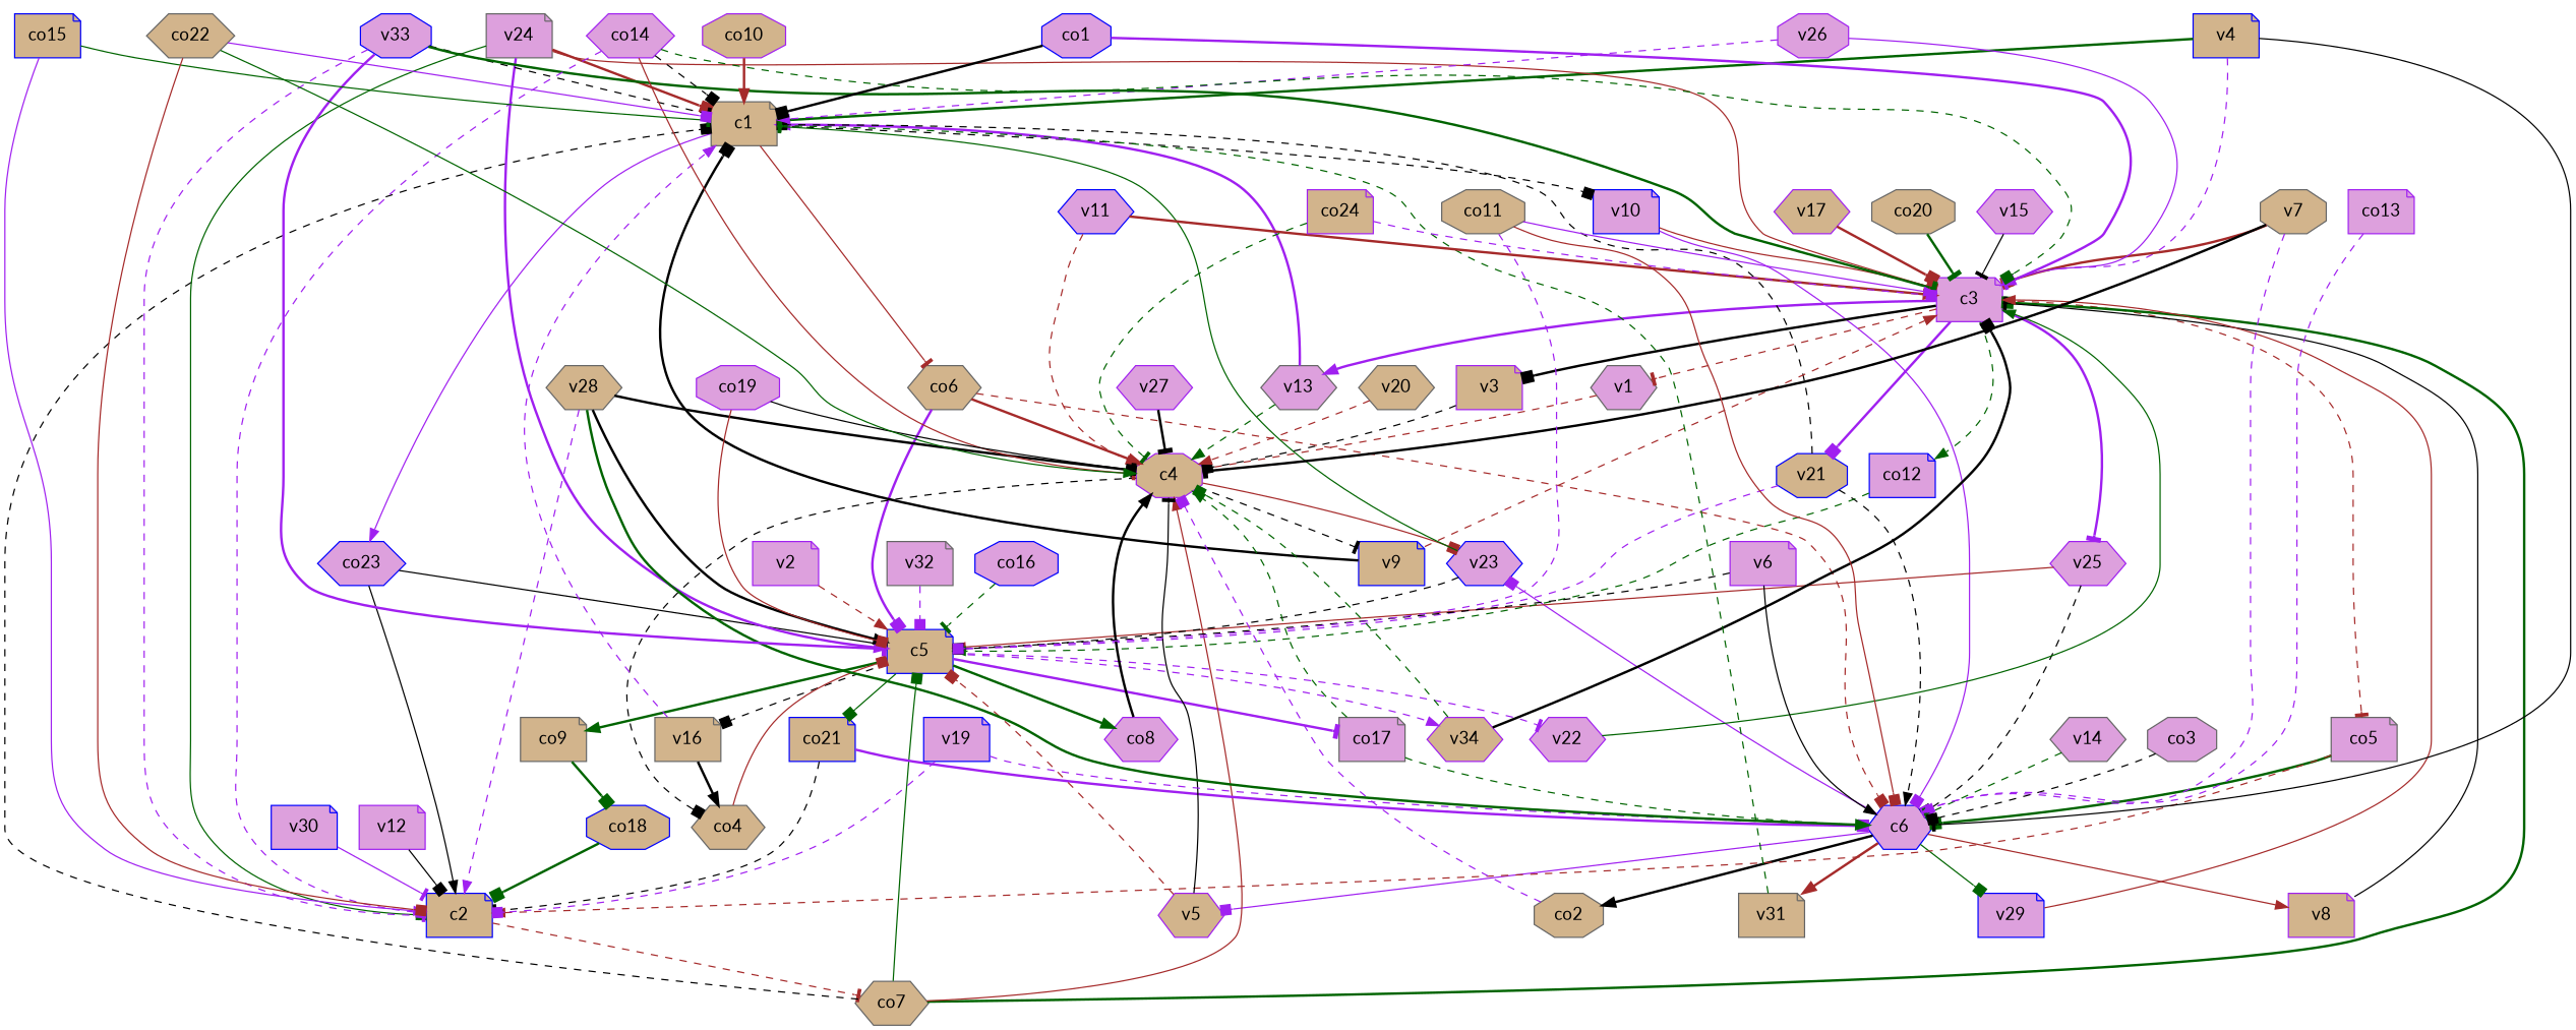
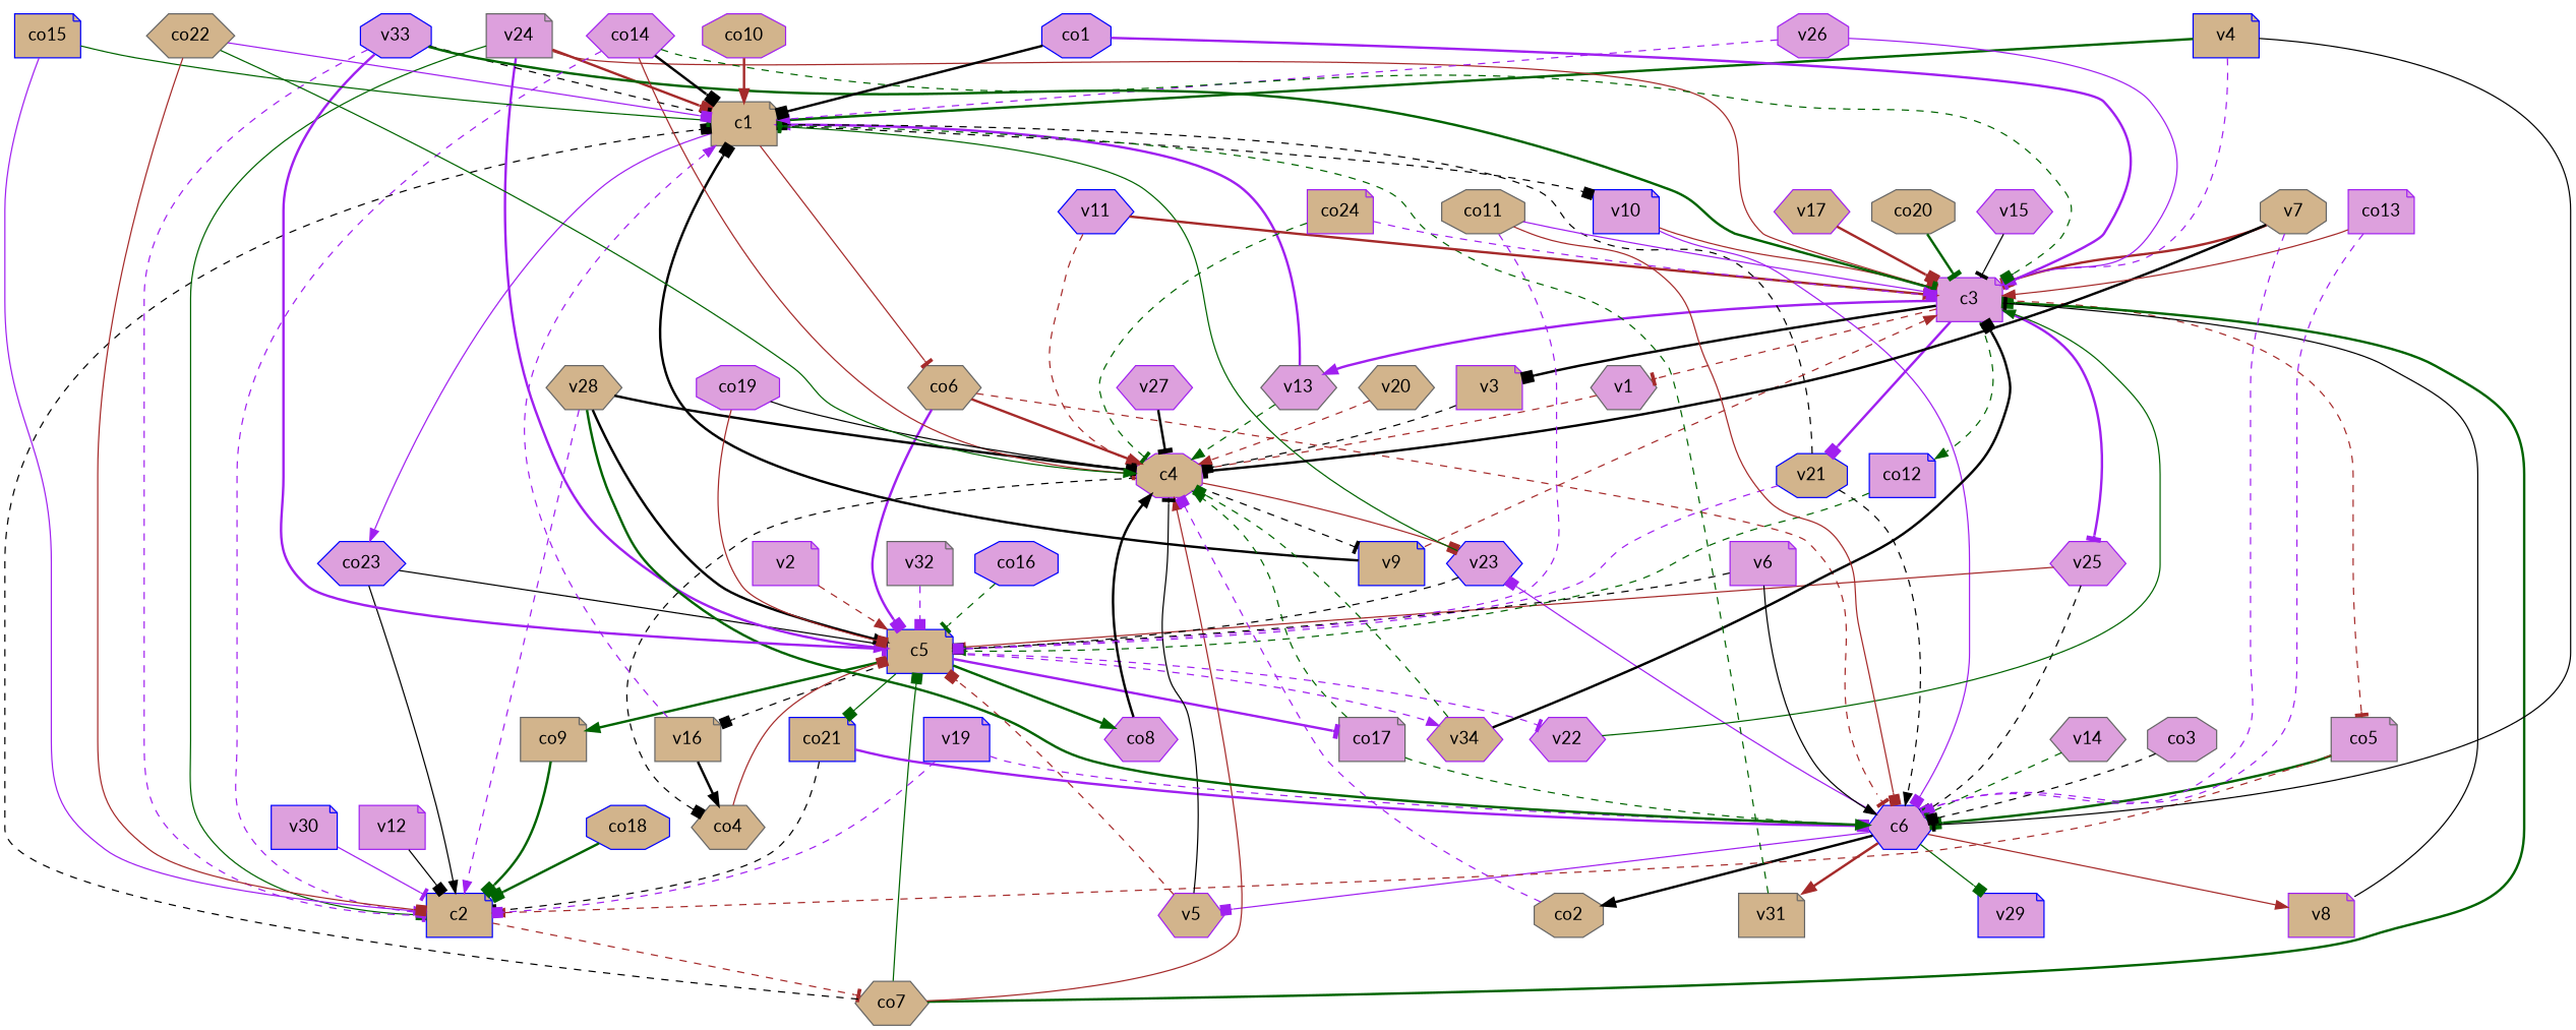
  strict digraph {
    fontname=Lato
    node [color=gray40 fillcolor=plum fontname=Lato shape=note style=filled]
    edge [arrowhead=box color=purple fontname=Lato style=dashed weight=1]
    c1 [fillcolor=tan]
    v10 [color=blue]
    co6 [fillcolor=tan shape=hexagon]
    co23 [color=blue shape=hexagon]
    c3 [color=purple]
    c6 [color=blue shape=hexagon]
    c4 [color=purple fillcolor=tan shape=octagon]
    c5 [color=blue fillcolor=tan]
    c2 [color=blue fillcolor=tan]
    co7 [fillcolor=tan shape=hexagon]
    v1 [shape=hexagon]
    v3 [color=purple fillcolor=tan]
    v13 [shape=hexagon]
    v21 [color=blue fillcolor=tan shape=octagon]
    v25 [color=purple shape=hexagon]
    co5
    co12 [color=blue]
    v9 [color=blue fillcolor=tan]
    v23 [color=blue shape=hexagon]
    co4 [fillcolor=tan shape=hexagon]
    v16 [fillcolor=tan]
    v22 [color=purple shape=hexagon]
    v34 [color=purple fillcolor=tan shape=hexagon]
    co8 [color=purple shape=hexagon]
    co9 [fillcolor=tan]
    co17
    co21 [color=blue fillcolor=tan]
    v5 [color=purple fillcolor=tan shape=hexagon]
    v8 [color=purple fillcolor=tan]
    v29 [color=blue]
    v31 [fillcolor=tan]
    co2 [fillcolor=tan shape=octagon]
    v2 [color=purple]
    v4 [color=blue fillcolor=tan]
    v6 [color=purple]
    v7 [fillcolor=tan shape=octagon]
    v11 [color=blue shape=hexagon]
    v12 [color=purple]
    v14 [shape=hexagon]
    v15 [color=purple shape=hexagon]
    v17 [color=purple fillcolor=tan shape=hexagon]
    v19 [color=blue]
    v20 [fillcolor=tan shape=hexagon]
    v24
    v26 [color=purple shape=octagon]
    v27 [color=purple shape=hexagon]
    v28 [fillcolor=tan shape=hexagon]
    v30 [color=blue]
    v32
    v33 [color=blue shape=octagon]
    co1 [color=blue shape=octagon]
    co3 [shape=octagon]
    co10 [color=purple fillcolor=tan shape=octagon]
    co11 [fillcolor=tan shape=octagon]
    co13 [color=purple]
    co14 [color=purple shape=hexagon]
    co15 [color=blue fillcolor=tan]
    co16 [color=blue shape=octagon]
    co18 [color=blue fillcolor=tan shape=octagon]
    co19 [color=purple shape=octagon]
    co20 [fillcolor=tan shape=octagon]
    co22 [fillcolor=tan shape=hexagon]
    co24 [color=purple fillcolor=tan]
    c1 -> v10 [color=black]
    c1 -> co6 [arrowhead=tee color=brown style=solid]
    c1 -> co23 [arrowhead=normal style=solid]
    v10 -> c3 [color=brown style=solid]
    v10 -> c6 [style=solid]
-   co6 -> c6 [color=brown]
+   co6 -> c6 [arrowhead=tee color=brown]
    co6 -> c4 [arrowhead=normal color=brown style=bold]
    co6 -> c5 [style=bold]
    co23 -> c5 [color=black style=solid]
    co23 -> c2 [arrowhead=normal color=black style=solid]
    c3 -> v1 [arrowhead=tee color=brown]
    c3 -> v3 [color=black style=bold]
    c3 -> v13 [arrowhead=normal style=bold]
    c3 -> v21 [style=bold]
    c3 -> v25 [arrowhead=tee style=bold]
    c3 -> co5 [arrowhead=tee color=brown]
    c3 -> co12 [arrowhead=normal color=darkgreen]
    c6 -> v23 [style=solid]
    c6 -> v5 [style=solid]
    c6 -> v8 [arrowhead=normal color=brown style=solid]
    c6 -> v29 [color=darkgreen style=solid]
    c6 -> v31 [arrowhead=normal color=brown style=bold]
    c6 -> co2 [arrowhead=normal color=black style=bold]
    c4 -> v9 [arrowhead=tee color=black]
    c4 -> v23 [color=brown style=solid]
    c4 -> co4 [color=black]
    c5 -> v16 [color=black]
    c5 -> v22 [arrowhead=tee]
    c5 -> v34 [arrowhead=normal]
    c5 -> co8 [arrowhead=normal color=darkgreen style=bold]
    c5 -> co9 [arrowhead=normal color=darkgreen style=bold]
    c5 -> co17 [arrowhead=tee style=bold]
    c5 -> co21 [color=darkgreen style=solid]
    c2 -> co7 [arrowhead=tee color=brown]
    co7 -> c1 [color=black]
    co7 -> c3 [color=darkgreen style=bold]
    co7 -> c4 [arrowhead=normal color=brown style=solid]
    co7 -> c5 [color=darkgreen style=solid]
    v1 -> c4 [arrowhead=tee color=brown]
    v3 -> c4 [color=black]
    v13 -> c1 [arrowhead=normal style=bold]
    v13 -> c4 [arrowhead=normal color=darkgreen]
    v21 -> c1 [color=black]
    v21 -> c6 [arrowhead=normal color=black]
    v21 -> c5
    v25 -> c6 [color=black]
    v25 -> c5 [arrowhead=normal color=brown style=solid]
    co5 -> c6 [color=darkgreen style=bold]
    co5 -> c2 [arrowhead=normal color=brown]
    co12 -> c5 [arrowhead=normal color=darkgreen]
    v9 -> c1 [color=black style=bold]
    v9 -> c3 [arrowhead=normal color=brown]
    v23 -> c1 [arrowhead=tee color=darkgreen style=solid]
    v23 -> c5 [color=black]
    co4 -> c5 [color=brown style=solid]
    v16 -> c1 [arrowhead=normal]
    v16 -> co4 [arrowhead=normal color=black style=bold]
    v22 -> c3 [arrowhead=normal color=darkgreen style=solid]
    v34 -> c3 [color=black style=bold]
    v34 -> c4 [color=darkgreen]
    co8 -> c4 [arrowhead=normal color=black style=bold]
-   co9 -> co18 [color=darkgreen style=bold]
+   co9 -> c2 [color=darkgreen style=bold]
    co17 -> c6 [color=darkgreen]
    co17 -> c4 [arrowhead=normal color=darkgreen]
    co21 -> c6 [style=bold]
    co21 -> c2 [arrowhead=tee color=black]
    v5 -> c4 [arrowhead=tee color=black style=solid]
    v5 -> c5 [color=brown]
    v8 -> c3 [arrowhead=tee color=black style=solid]
-   v29 -> c3 [arrowhead=normal color=brown style=solid]
+   co13 -> c3 [arrowhead=normal color=brown style=solid]
    v31 -> c1 [arrowhead=tee color=darkgreen]
    co2 -> c4
    v2 -> c5 [arrowhead=normal color=brown]
    v4 -> c1 [arrowhead=tee color=darkgreen style=bold]
    v4 -> c3
    v4 -> c6 [arrowhead=tee color=black style=solid]
    v6 -> c6 [arrowhead=normal color=black style=solid]
    v6 -> c5 [color=black]
    v7 -> c3 [color=brown style=bold]
    v7 -> c6
    v7 -> c4 [arrowhead=tee color=black style=bold]
    v11 -> c3 [arrowhead=normal color=brown style=bold]
    v11 -> c4 [arrowhead=normal color=brown]
    v12 -> c2 [color=black style=solid]
    v14 -> c6 [arrowhead=tee color=darkgreen]
    v15 -> c3 [arrowhead=tee color=black style=solid]
    v17 -> c3 [color=brown style=bold]
    v19 -> c6
    v19 -> c2
    v20 -> c4 [arrowhead=normal color=brown]
    v24 -> c1 [color=brown style=bold]
    v24 -> c3 [color=brown style=solid]
    v24 -> c5 [arrowhead=normal style=bold]
    v24 -> c2 [color=darkgreen style=solid]
    v26 -> c1 [arrowhead=normal]
    v26 -> c3 [arrowhead=tee style=solid]
    v27 -> c4 [arrowhead=tee color=black style=bold]
    v28 -> c6 [arrowhead=normal color=darkgreen style=bold]
    v28 -> c4 [arrowhead=tee color=black style=bold]
    v28 -> c5 [arrowhead=normal color=black style=bold]
    v28 -> c2 [arrowhead=normal]
    v30 -> c2 [arrowhead=tee style=solid]
    v32 -> c5
    v33 -> c1 [arrowhead=tee color=black]
    v33 -> c3 [arrowhead=tee color=darkgreen style=bold]
    v33 -> c5 [arrowhead=tee style=bold]
    v33 -> c2 [arrowhead=tee]
    co1 -> c1 [color=black style=bold]
    co1 -> c3 [arrowhead=normal style=bold]
    co3 -> c6 [color=black]
    co10 -> c1 [arrowhead=normal color=brown style=bold]
    co11 -> c3 [arrowhead=normal style=solid]
    co11 -> c6 [color=brown style=solid]
    co11 -> c5
    co13 -> c6 [arrowhead=normal]
-   co14 -> c1 [color=black]
+   co14 -> c1 [color=black style=bold]
    co14 -> c3 [color=darkgreen]
    co14 -> c4 [arrowhead=tee color=brown style=solid]
    co14 -> c2
    co15 -> c1 [arrowhead=tee color=darkgreen style=solid]
    co15 -> c2 [arrowhead=normal style=solid]
    co16 -> c5 [arrowhead=tee color=darkgreen]
    co18 -> c2 [color=darkgreen style=bold]
    co19 -> c4 [color=black style=solid]
    co19 -> c5 [color=brown style=solid]
    co20 -> c3 [arrowhead=tee color=darkgreen style=bold]
    co22 -> c1 [style=solid]
    co22 -> c4 [arrowhead=normal color=darkgreen style=solid]
    co22 -> c2 [color=brown style=solid]
    co24 -> c3
    co24 -> c4 [arrowhead=tee color=darkgreen]
  }
